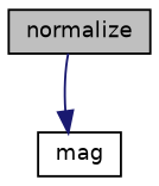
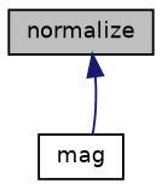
  digraph {
    rankdir=TB
    node [color=black fontname=Helvetica fontsize=10 shape=record]
    n1 [fillcolor=grey75 fontcolor=black height=0.2 label=normalize style=filled width=0.4]
    n2 [height=0.2 label=mag width=0.4]
-   n1 -> n2 [color=midnightblue fontname=Helvetica fontsize=10 labelfontname=Helvetica labelfontsize=10 style=solid]
+   n2 -> n1 [color=midnightblue fontname=Helvetica fontsize=10 labelfontname=Helvetica labelfontsize=10 style=solid]
  }
